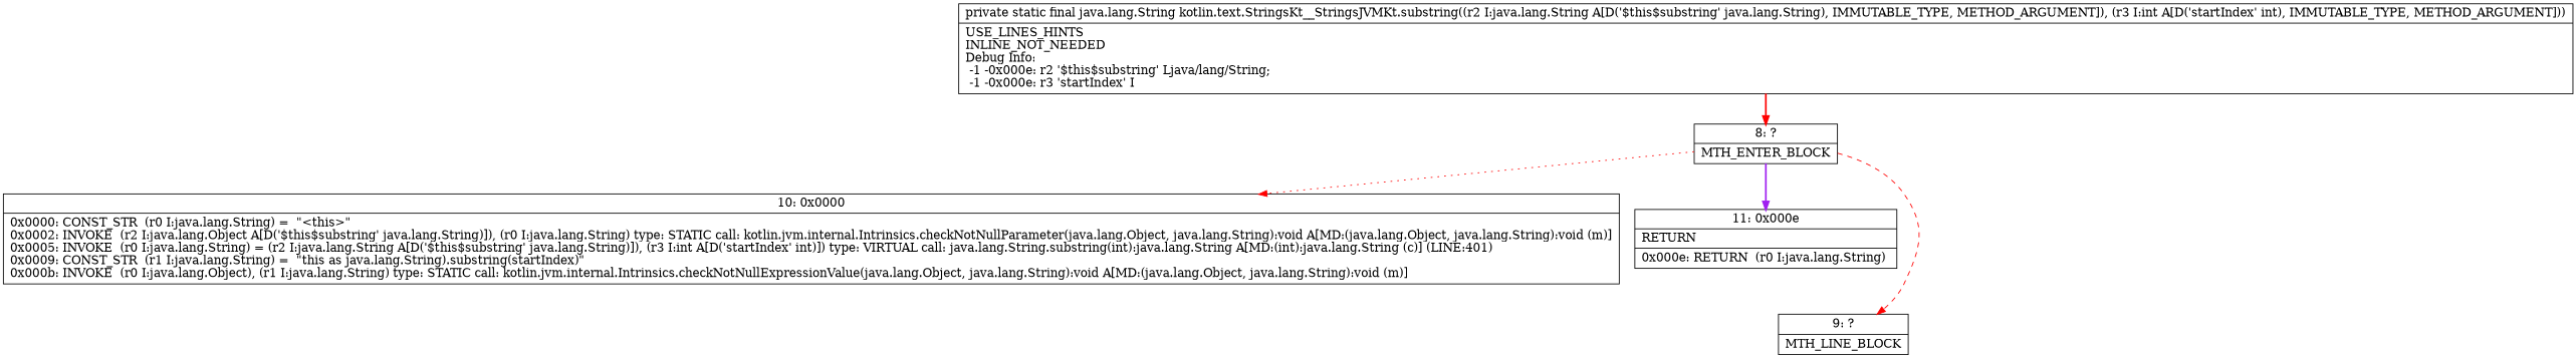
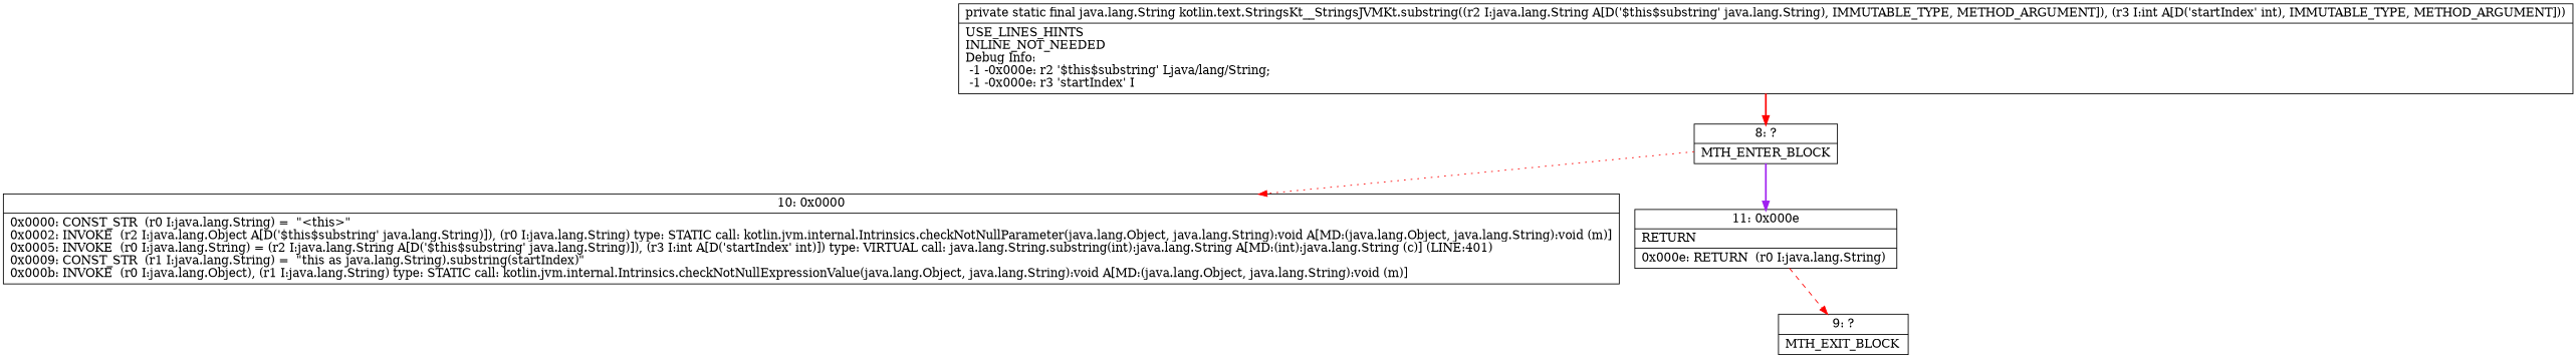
  digraph {
    node [shape=record]
    edge [color=red style=bold]
    n1 [label="{8\:\ ?|MTH_ENTER_BLOCK\l}"]
    n2 [label="{10\:\ 0x0000|0x0000: CONST_STR  (r0 I:java.lang.String) =  \"\<this\>\" \l0x0002: INVOKE  (r2 I:java.lang.Object A[D('$this$substring' java.lang.String)]), (r0 I:java.lang.String) type: STATIC call: kotlin.jvm.internal.Intrinsics.checkNotNullParameter(java.lang.Object, java.lang.String):void A[MD:(java.lang.Object, java.lang.String):void (m)]\l0x0005: INVOKE  (r0 I:java.lang.String) = (r2 I:java.lang.String A[D('$this$substring' java.lang.String)]), (r3 I:int A[D('startIndex' int)]) type: VIRTUAL call: java.lang.String.substring(int):java.lang.String A[MD:(int):java.lang.String (c)] (LINE:401)\l0x0009: CONST_STR  (r1 I:java.lang.String) =  \"this as java.lang.String).substring(startIndex)\" \l0x000b: INVOKE  (r0 I:java.lang.Object), (r1 I:java.lang.String) type: STATIC call: kotlin.jvm.internal.Intrinsics.checkNotNullExpressionValue(java.lang.Object, java.lang.String):void A[MD:(java.lang.Object, java.lang.String):void (m)]\l}"]
    n3 [label="{11\:\ 0x000e|RETURN\l|0x000e: RETURN  (r0 I:java.lang.String) \l}"]
-   n4 [label="{9\:\ ?|MTH_LINE_BLOCK\l}"]
+   n4 [label="{9\:\ ?|MTH_EXIT_BLOCK\l}"]
    n5 [label="{private static final java.lang.String kotlin.text.StringsKt__StringsJVMKt.substring((r2 I:java.lang.String A[D('$this$substring' java.lang.String), IMMUTABLE_TYPE, METHOD_ARGUMENT]), (r3 I:int A[D('startIndex' int), IMMUTABLE_TYPE, METHOD_ARGUMENT]))  | USE_LINES_HINTS\lINLINE_NOT_NEEDED\lDebug Info:\l  \-1 \-0x000e: r2 '$this$substring' Ljava\/lang\/String;\l  \-1 \-0x000e: r3 'startIndex' I\l}"]
    n1 -> n2 [style=dotted]
    n1 -> n3 [color=purple]
-   n1 -> n4 [style=dashed]
+   n3 -> n4 [style=dashed]
    n5 -> n1
  }
